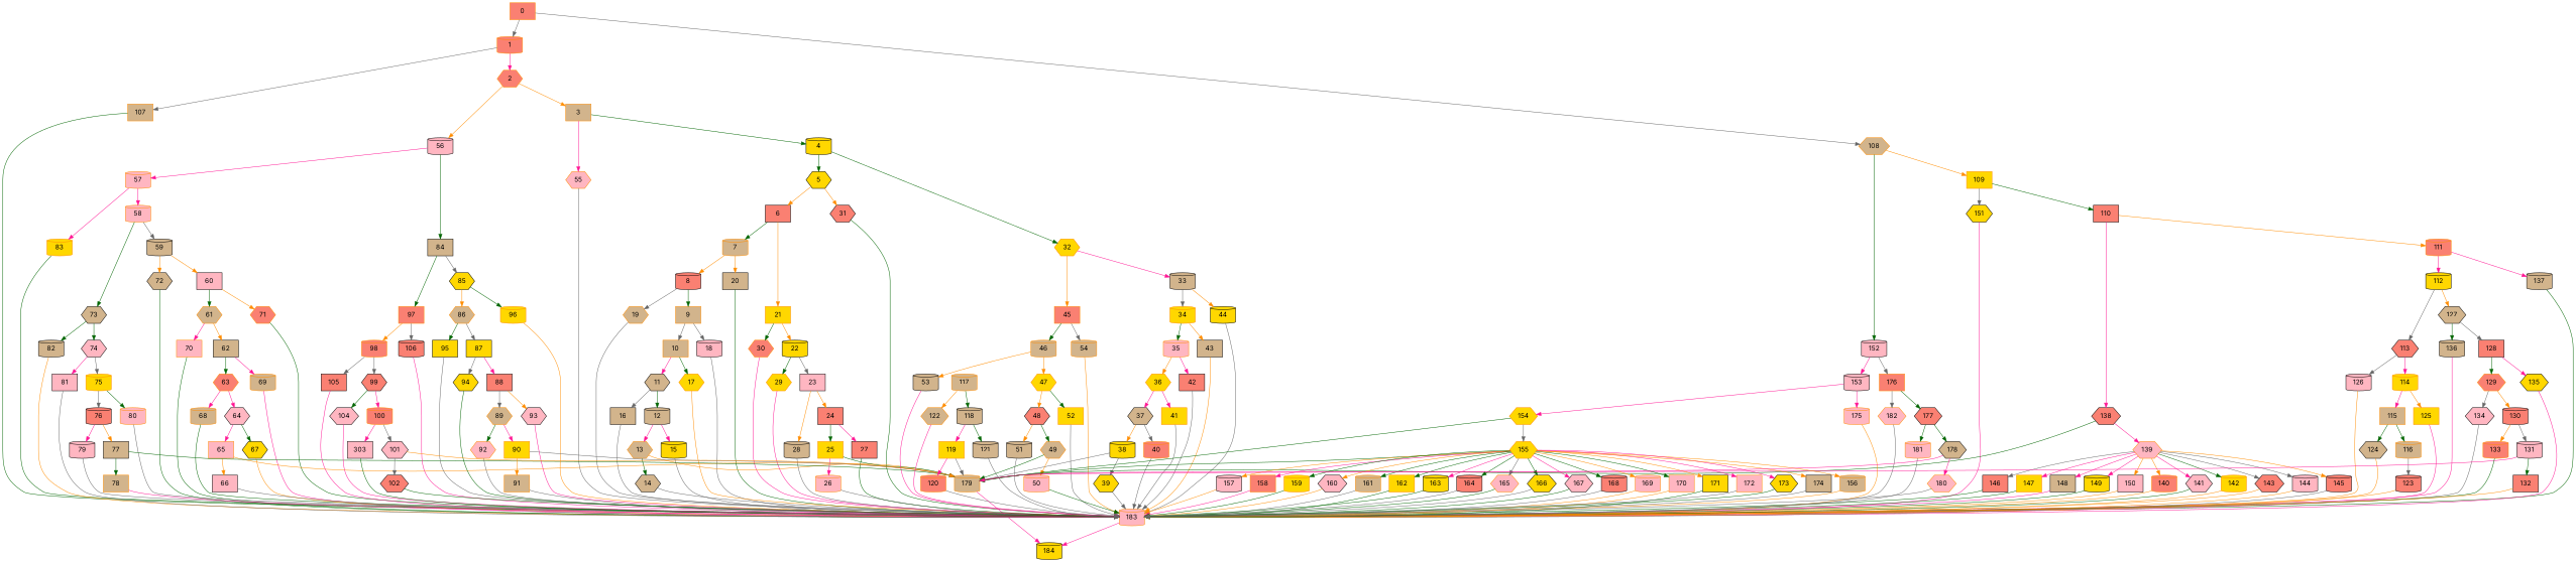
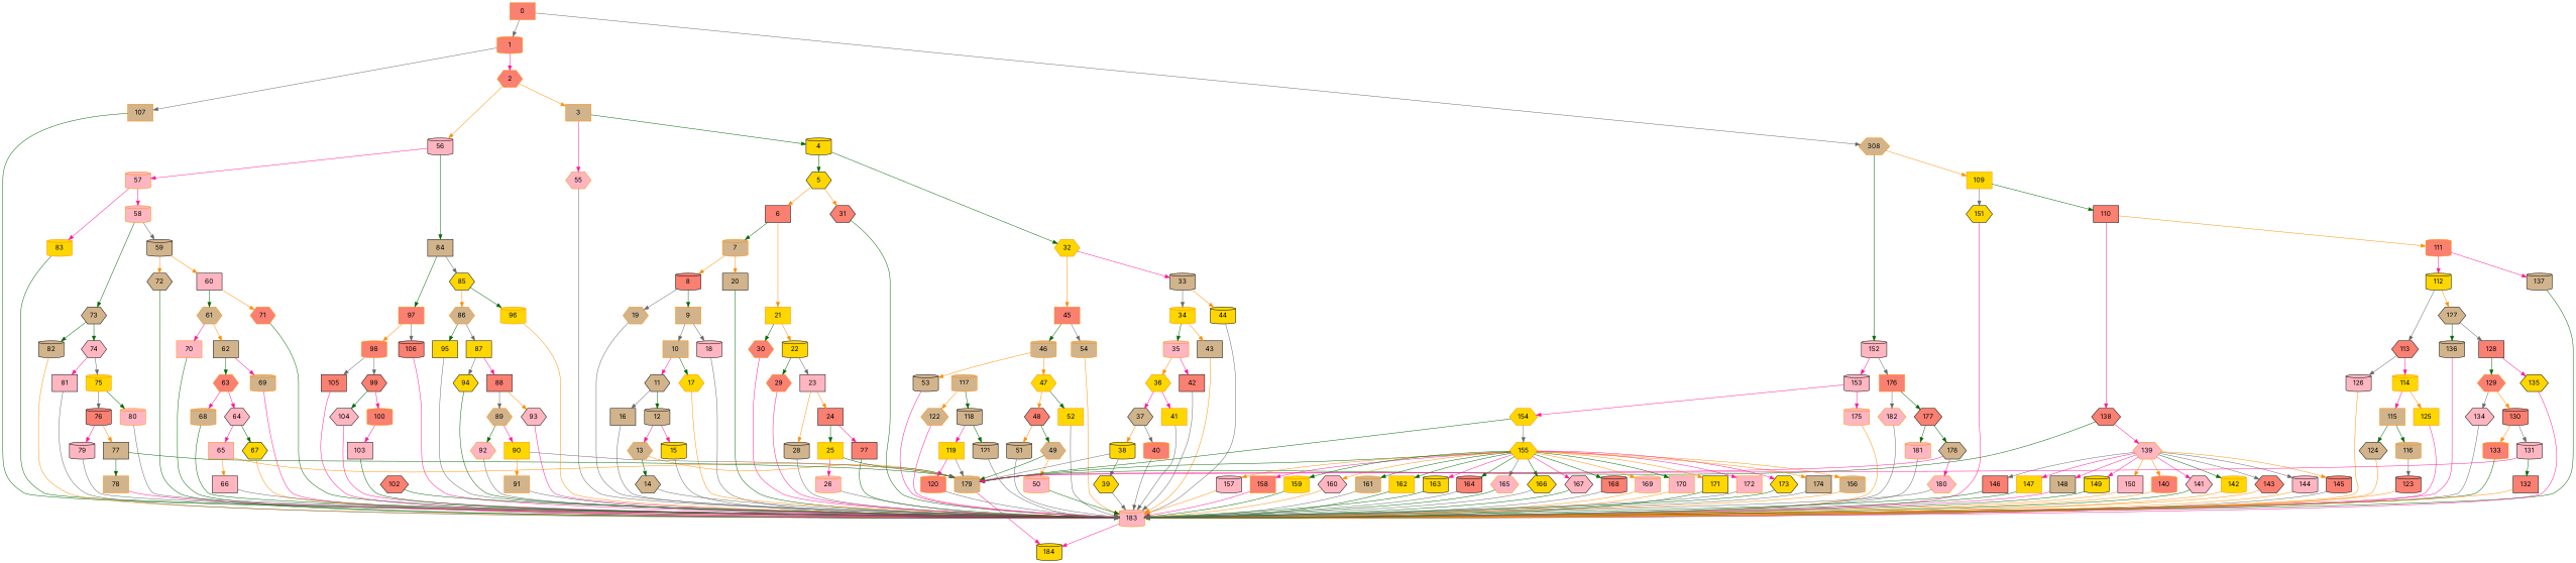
  digraph {
    fontname=Inter
    node [color=black fillcolor=tan fontname=Inter shape=cylinder style=filled]
    edge [color=darkgreen fontname=Inter]
    0 [color=darkorange fillcolor=salmon shape=box]
    1 [color=darkorange fillcolor=salmon]
-   108 [color=darkorange shape=hexagon]
+   108 [color=darkorange shape=hexagon label=308]
    2 [color=darkorange fillcolor=salmon shape=hexagon]
    107 [color=darkorange shape=box]
    109 [color=darkorange fillcolor=gold shape=box]
    152 [fillcolor=lightpink]
    3 [color=darkorange shape=box]
    56 [fillcolor=lightpink]
    183 [color=darkorange fillcolor=lightpink]
    4 [fillcolor=gold]
    55 [color=darkorange fillcolor=lightpink shape=hexagon]
    57 [color=darkorange fillcolor=lightpink]
    84 [shape=box]
    5 [fillcolor=gold shape=hexagon]
    32 [color=darkorange fillcolor=gold shape=hexagon]
    6 [fillcolor=salmon shape=box]
    31 [fillcolor=salmon shape=hexagon]
    33
    45 [color=darkorange fillcolor=salmon shape=box]
    7 [color=darkorange]
    21 [color=darkorange fillcolor=gold shape=box]
    8 [fillcolor=salmon]
    20 [shape=box]
    22 [fillcolor=gold]
    30 [color=darkorange fillcolor=salmon shape=hexagon]
    9 [color=darkorange shape=box]
    19 [color=darkorange shape=hexagon]
    10 [color=darkorange shape=box]
    18 [fillcolor=lightpink]
    11 [shape=hexagon]
    17 [color=darkorange fillcolor=gold shape=hexagon]
    12
    16 [shape=box]
    13 [color=darkorange shape=hexagon]
    15 [fillcolor=gold]
    14 [shape=hexagon]
    179 [color=darkorange]
    184 [fillcolor=gold]
    23 [fillcolor=lightpink shape=box]
-   29 [color=darkorange fillcolor=gold shape=hexagon]
+   29 [color=darkorange fillcolor=salmon shape=hexagon]
    24 [fillcolor=salmon shape=box]
    28
    25 [color=darkorange fillcolor=gold shape=box]
    27 [fillcolor=salmon shape=box]
    26 [color=darkorange fillcolor=lightpink]
    34 [color=darkorange fillcolor=gold]
    44 [fillcolor=gold]
    46 [color=darkorange]
    54 [color=darkorange]
    35 [color=darkorange fillcolor=lightpink]
    43 [shape=box]
    36 [color=darkorange fillcolor=gold shape=hexagon]
    42 [fillcolor=salmon shape=box]
    37 [shape=hexagon]
    41 [color=darkorange fillcolor=gold shape=box]
    38 [fillcolor=gold]
    40 [color=darkorange fillcolor=salmon]
    39 [fillcolor=gold shape=hexagon]
    47 [color=darkorange fillcolor=gold shape=hexagon]
    53
    48 [fillcolor=salmon shape=hexagon]
    52 [color=darkorange fillcolor=gold shape=box]
    49 [color=darkorange shape=hexagon]
    51
    50 [color=darkorange fillcolor=lightpink]
    58 [color=darkorange fillcolor=lightpink]
    83 [color=darkorange fillcolor=gold]
    85 [fillcolor=gold shape=hexagon]
    97 [color=darkorange fillcolor=salmon shape=box]
    59
    73 [shape=hexagon]
    60 [fillcolor=lightpink shape=box]
    72 [shape=hexagon]
    74 [fillcolor=lightpink shape=hexagon]
    82
    61 [color=darkorange shape=hexagon]
    71 [color=darkorange fillcolor=salmon shape=hexagon]
    62 [shape=box]
    70 [color=darkorange fillcolor=lightpink shape=box]
    63 [color=darkorange fillcolor=salmon shape=hexagon]
    69 [color=darkorange]
    64 [fillcolor=lightpink shape=hexagon]
    68 [color=darkorange]
    65 [color=darkorange fillcolor=lightpink shape=box]
    67 [fillcolor=gold shape=hexagon]
    66 [fillcolor=lightpink shape=box]
    75 [color=darkorange fillcolor=gold]
    81 [fillcolor=lightpink shape=box]
    76 [fillcolor=salmon]
    80 [color=darkorange fillcolor=lightpink]
    77 [shape=box]
    79 [fillcolor=lightpink]
    78 [color=darkorange shape=box]
    86 [color=darkorange shape=hexagon]
    96 [color=darkorange fillcolor=gold]
    98 [color=darkorange fillcolor=salmon]
    106 [fillcolor=salmon]
    87 [fillcolor=gold shape=box]
    95 [fillcolor=gold shape=box]
    88 [fillcolor=salmon shape=box]
    94 [fillcolor=gold shape=hexagon]
    89 [color=darkorange shape=hexagon]
    93 [fillcolor=lightpink shape=hexagon]
    90 [color=darkorange fillcolor=gold shape=box]
    92 [color=darkorange fillcolor=lightpink shape=hexagon]
    91 [color=darkorange shape=box]
    99 [fillcolor=salmon shape=hexagon]
    105 [fillcolor=salmon shape=box]
    100 [color=darkorange fillcolor=salmon]
    104 [fillcolor=lightpink shape=hexagon]
-   101 [fillcolor=lightpink shape=hexagon]
-   103 [fillcolor=lightpink shape=box label=303]
+   103 [fillcolor=lightpink shape=box]
    102 [fillcolor=salmon shape=hexagon]
    110 [fillcolor=salmon shape=box]
    151 [fillcolor=gold shape=hexagon]
    153 [fillcolor=lightpink]
    176 [color=darkorange fillcolor=salmon shape=box]
    111 [color=darkorange fillcolor=salmon]
    138 [fillcolor=salmon shape=hexagon]
    112 [fillcolor=gold]
    137
    139 [color=darkorange fillcolor=lightpink shape=hexagon]
    113 [fillcolor=salmon shape=hexagon]
    127 [shape=hexagon]
    114 [color=darkorange fillcolor=gold]
    126 [fillcolor=lightpink]
    128 [fillcolor=salmon shape=box]
    136
    115 [color=darkorange shape=box]
    125 [color=darkorange fillcolor=gold shape=box]
    116 [color=darkorange]
    124 [shape=hexagon]
    123 [fillcolor=salmon]
    117 [color=darkorange]
    118
    122 [color=darkorange shape=hexagon]
    119 [color=darkorange fillcolor=gold shape=box]
    121
    120 [color=darkorange fillcolor=salmon]
    129 [color=darkorange fillcolor=salmon shape=hexagon]
    135 [fillcolor=gold shape=hexagon]
    130 [fillcolor=salmon]
    134 [fillcolor=lightpink shape=hexagon]
    131 [fillcolor=lightpink]
    133 [color=darkorange fillcolor=salmon]
    132 [fillcolor=salmon shape=box]
    140 [color=darkorange fillcolor=salmon]
    141 [fillcolor=lightpink shape=hexagon]
    142 [color=darkorange fillcolor=gold]
    143 [fillcolor=salmon shape=hexagon]
    144 [fillcolor=lightpink]
    145 [fillcolor=salmon]
    146 [fillcolor=salmon shape=box]
    147 [color=darkorange fillcolor=gold shape=box]
    148 [shape=box]
    149 [fillcolor=gold]
    150 [fillcolor=lightpink shape=box]
    154 [color=darkorange fillcolor=gold shape=hexagon]
    175 [color=darkorange fillcolor=lightpink]
    177 [fillcolor=salmon shape=hexagon]
    182 [color=darkorange fillcolor=lightpink shape=hexagon]
    155 [color=darkorange fillcolor=gold shape=hexagon]
    156 [color=darkorange]
    157 [fillcolor=lightpink]
    158 [color=darkorange fillcolor=salmon shape=box]
    159 [color=darkorange fillcolor=gold]
    160 [fillcolor=lightpink shape=hexagon]
    161 [color=darkorange]
    162 [color=darkorange fillcolor=gold shape=box]
    163 [fillcolor=gold]
    164 [fillcolor=salmon]
    165 [color=darkorange fillcolor=lightpink shape=hexagon]
    166 [fillcolor=gold shape=hexagon]
    167 [fillcolor=lightpink shape=hexagon]
    168 [fillcolor=salmon]
    169 [color=darkorange fillcolor=lightpink]
    170 [color=darkorange fillcolor=lightpink shape=box]
    171 [fillcolor=gold shape=box]
    172 [color=darkorange fillcolor=lightpink shape=box]
    173 [fillcolor=gold shape=hexagon]
    174 [shape=box]
    178 [shape=hexagon]
    181 [color=darkorange fillcolor=lightpink]
    180 [color=darkorange fillcolor=lightpink shape=hexagon]
    0 -> 1 [color=gray40]
    0 -> 108 [color=gray40]
    1 -> 2 [color=deeppink]
    1 -> 107 [color=gray40]
    108 -> 109 [color=darkorange]
    108 -> 152
    2 -> 3 [color=darkorange]
    2 -> 56 [color=darkorange]
    107 -> 183
    109 -> 110
    109 -> 151 [color=gray40]
    152 -> 153 [color=deeppink]
    152 -> 176 [color=gray40]
    3 -> 4
    3 -> 55 [color=deeppink]
    56 -> 57 [color=deeppink]
    56 -> 84
    183 -> 184 [color=deeppink]
    4 -> 5
    4 -> 32
    55 -> 183 [color=gray40]
    57 -> 58 [color=deeppink]
    57 -> 83 [color=deeppink]
    84 -> 85 [color=gray40]
    84 -> 97
    5 -> 6 [color=darkorange]
    5 -> 31 [color=darkorange]
    32 -> 33 [color=deeppink]
    32 -> 45 [color=darkorange]
    6 -> 7
    6 -> 21 [color=darkorange]
    31 -> 183
    33 -> 34 [color=gray40]
    33 -> 44 [color=darkorange]
    45 -> 46
    45 -> 54 [color=gray40]
    7 -> 8 [color=darkorange]
    7 -> 20 [color=darkorange]
    21 -> 22 [color=darkorange]
    21 -> 30
    8 -> 9
    8 -> 19 [color=gray40]
    20 -> 183
    22 -> 23 [color=gray40]
    22 -> 29
    30 -> 183 [color=deeppink]
    9 -> 10 [color=gray40]
    9 -> 18 [color=gray40]
    19 -> 183 [color=gray40]
    10 -> 11 [color=deeppink]
    10 -> 17
    18 -> 183 [color=gray40]
    11 -> 12
    11 -> 16 [color=gray40]
    17 -> 183 [color=darkorange]
    12 -> 13 [color=deeppink]
    12 -> 15 [color=deeppink]
    16 -> 183 [color=gray40]
    13 -> 14
    13 -> 179 [color=darkorange]
    15 -> 183 [color=gray40]
    14 -> 183 [color=gray40]
    179 -> 184 [color=deeppink]
    23 -> 24 [color=darkorange]
    23 -> 28 [color=darkorange]
    29 -> 183 [color=deeppink]
    24 -> 25
    24 -> 27 [color=deeppink]
    28 -> 183 [color=gray40]
    25 -> 179
    25 -> 26 [color=deeppink]
    27 -> 183
    26 -> 183 [color=gray40]
    34 -> 35
    34 -> 43 [color=darkorange]
    44 -> 183 [color=gray40]
    46 -> 47 [color=darkorange]
    46 -> 53 [color=darkorange]
    54 -> 183 [color=darkorange]
    35 -> 36 [color=darkorange]
    35 -> 42 [color=deeppink]
    43 -> 183 [color=darkorange]
    36 -> 37 [color=deeppink]
    36 -> 41 [color=deeppink]
    42 -> 183 [color=gray40]
    37 -> 38 [color=darkorange]
    37 -> 40 [color=gray40]
    41 -> 183 [color=gray40]
    38 -> 179 [color=gray40]
    38 -> 39 [color=gray40]
    40 -> 183 [color=gray40]
    39 -> 183 [color=gray40]
    47 -> 48 [color=darkorange]
    47 -> 52
    53 -> 183 [color=deeppink]
    48 -> 49
    48 -> 51 [color=darkorange]
    52 -> 183 [color=gray40]
    49 -> 179
    49 -> 50 [color=darkorange]
    51 -> 183 [color=gray40]
    50 -> 183
    58 -> 59 [color=gray40]
    58 -> 73
    83 -> 183
    85 -> 86 [color=darkorange]
    85 -> 96
    97 -> 98 [color=darkorange]
    97 -> 106 [color=gray40]
    59 -> 60 [color=darkorange]
    59 -> 72 [color=darkorange]
    73 -> 74
    73 -> 82
    60 -> 61
    60 -> 71 [color=darkorange]
    72 -> 183
    74 -> 75 [color=gray40]
    74 -> 81 [color=deeppink]
    82 -> 183 [color=darkorange]
    61 -> 62 [color=darkorange]
    61 -> 70 [color=deeppink]
    71 -> 183
    62 -> 63
    62 -> 69 [color=deeppink]
    70 -> 183
    63 -> 64 [color=deeppink]
    63 -> 68 [color=deeppink]
    69 -> 183 [color=deeppink]
    64 -> 65 [color=deeppink]
    64 -> 67
    68 -> 183
    65 -> 179 [color=darkorange]
    65 -> 66 [color=darkorange]
    67 -> 183 [color=darkorange]
    66 -> 183 [color=gray40]
    75 -> 76 [color=gray40]
    75 -> 80
    81 -> 183 [color=gray40]
    76 -> 77 [color=darkorange]
    76 -> 79 [color=deeppink]
    80 -> 183 [color=gray40]
    77 -> 179
    77 -> 78
    79 -> 183 [color=gray40]
    78 -> 183 [color=deeppink]
    86 -> 87 [color=gray40]
    86 -> 95
    96 -> 183 [color=darkorange]
    98 -> 99 [color=gray40]
    98 -> 105 [color=gray40]
    106 -> 183 [color=deeppink]
    87 -> 88 [color=deeppink]
    87 -> 94 [color=gray40]
    95 -> 183 [color=gray40]
    88 -> 89 [color=gray40]
    88 -> 93 [color=darkorange]
    94 -> 183
    89 -> 90 [color=deeppink]
    89 -> 92
    93 -> 183 [color=deeppink]
    90 -> 179 [color=gray40]
    90 -> 91 [color=darkorange]
    92 -> 183 [color=gray40]
    91 -> 183 [color=gray40]
    99 -> 100 [color=deeppink]
    99 -> 104
    105 -> 183 [color=deeppink]
-   100 -> 101 [color=gray40]
    100 -> 103 [color=deeppink]
    104 -> 183 [color=deeppink]
-   101 -> 179 [color=darkorange]
-   101 -> 102 [color=gray40]
    103 -> 183
    102 -> 183
    110 -> 111 [color=darkorange]
    110 -> 138 [color=deeppink]
    151 -> 183 [color=deeppink]
    153 -> 154 [color=deeppink]
    153 -> 175 [color=deeppink]
    176 -> 177
    176 -> 182 [color=gray40]
    111 -> 112 [color=deeppink]
    111 -> 137 [color=deeppink]
    138 -> 179
    138 -> 139 [color=deeppink]
    112 -> 113 [color=gray40]
    112 -> 127 [color=darkorange]
    137 -> 183
    139 -> 140 [color=darkorange]
    139 -> 141 [color=deeppink]
    139 -> 142
    139 -> 143 [color=gray40]
    139 -> 144 [color=gray40]
    139 -> 145 [color=darkorange]
    139 -> 146 [color=gray40]
    139 -> 147 [color=deeppink]
    139 -> 148 [color=deeppink]
    139 -> 149 [color=deeppink]
    139 -> 150 [color=darkorange]
    113 -> 114 [color=deeppink]
    113 -> 126 [color=gray40]
    127 -> 128 [color=gray40]
    127 -> 136
    114 -> 115 [color=deeppink]
    114 -> 125 [color=darkorange]
    126 -> 183 [color=darkorange]
    128 -> 129
    128 -> 135 [color=deeppink]
    136 -> 183 [color=deeppink]
    115 -> 116
    115 -> 124
    125 -> 183 [color=deeppink]
    116 -> 123 [color=gray40]
    124 -> 183 [color=darkorange]
    123 -> 183 [color=darkorange]
    117 -> 118
    117 -> 122 [color=darkorange]
    118 -> 119 [color=deeppink]
    118 -> 121
    122 -> 183 [color=deeppink]
    119 -> 179 [color=gray40]
    119 -> 120 [color=deeppink]
    121 -> 183 [color=gray40]
    120 -> 183 [color=gray40]
    129 -> 130 [color=darkorange]
    129 -> 134 [color=gray40]
    135 -> 183 [color=deeppink]
    130 -> 131 [color=gray40]
    130 -> 133 [color=darkorange]
    134 -> 183 [color=gray40]
    131 -> 179 [color=deeppink]
    131 -> 132
    133 -> 183
    132 -> 183 [color=darkorange]
    140 -> 183 [color=darkorange]
    141 -> 183
    142 -> 183 [color=darkorange]
    143 -> 183 [color=darkorange]
    144 -> 183 [color=darkorange]
    145 -> 183 [color=gray40]
    146 -> 183
    147 -> 183
    148 -> 183 [color=deeppink]
    149 -> 183
    150 -> 183 [color=darkorange]
    154 -> 179
    154 -> 155 [color=gray40]
    175 -> 183 [color=darkorange]
    177 -> 178
    177 -> 181
    182 -> 183 [color=gray40]
    155 -> 179
    155 -> 156 [color=darkorange]
    155 -> 157 [color=darkorange]
    155 -> 158 [color=deeppink]
    155 -> 159
    155 -> 160 [color=darkorange]
    155 -> 161
    155 -> 162
    155 -> 163 [color=deeppink]
    155 -> 164
    155 -> 165 [color=gray40]
    155 -> 166
    155 -> 167 [color=deeppink]
    155 -> 168
    155 -> 169 [color=darkorange]
    155 -> 170
    155 -> 171 [color=darkorange]
    155 -> 172 [color=deeppink]
    155 -> 173 [color=deeppink]
    155 -> 174 [color=darkorange]
    156 -> 183 [color=darkorange]
    157 -> 183 [color=darkorange]
    158 -> 183 [color=deeppink]
    159 -> 183
    160 -> 183 [color=darkorange]
    161 -> 183 [color=gray40]
    162 -> 183
    163 -> 183
    164 -> 183 [color=gray40]
    165 -> 183
    166 -> 183 [color=gray40]
    167 -> 183
    168 -> 183 [color=gray40]
    169 -> 183 [color=darkorange]
    170 -> 183 [color=darkorange]
    171 -> 183
    172 -> 183 [color=gray40]
    173 -> 183
    174 -> 183 [color=gray40]
    178 -> 179 [color=deeppink]
    178 -> 180 [color=deeppink]
    181 -> 183 [color=gray40]
    180 -> 183 [color=gray40]
  }
